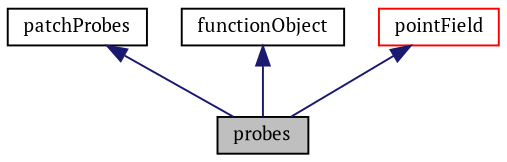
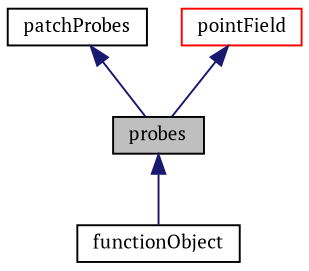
  digraph {
    fontname="PT Serif"
    node [color=black fontname="PT Serif" fontsize=10 shape=record]
    edge [color=midnightblue dir=back fontname="PT Serif" fontsize=10 labelfontname=Helvetica labelfontsize=10 style=solid]
    n1 [fillcolor=grey75 fontcolor=black height=0.2 label=probes style=filled width=0.4]
    n2 [height=0.2 label=patchProbes width=0.4]
    n3 [height=0.2 label=functionObject width=0.4]
    n4 [color=red height=0.2 label=pointField width=0.4]
    n2 -> n1
-   n3 -> n1
+   n1 -> n3
    n4 -> n1
  }
